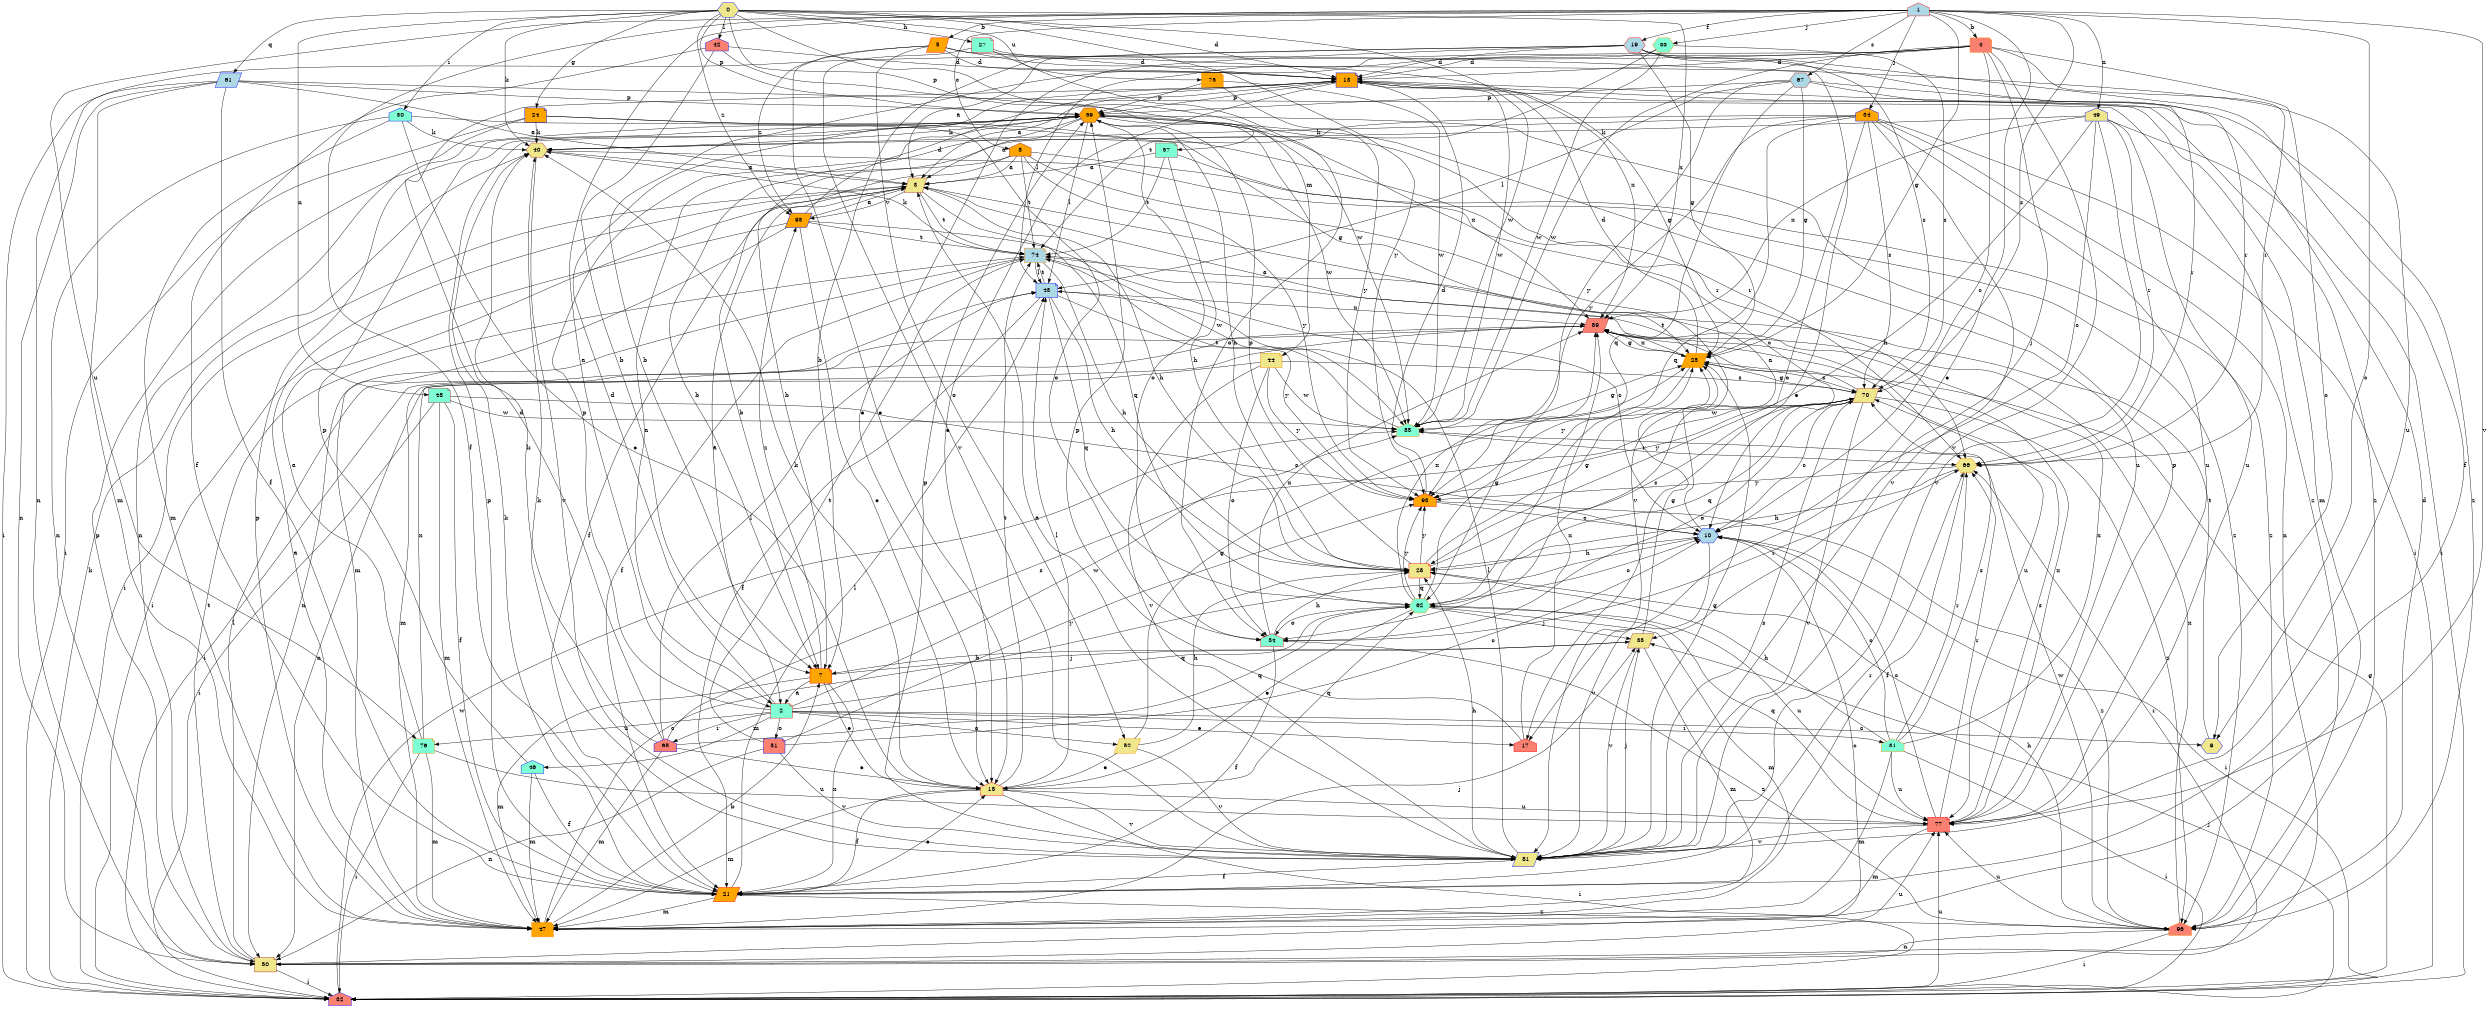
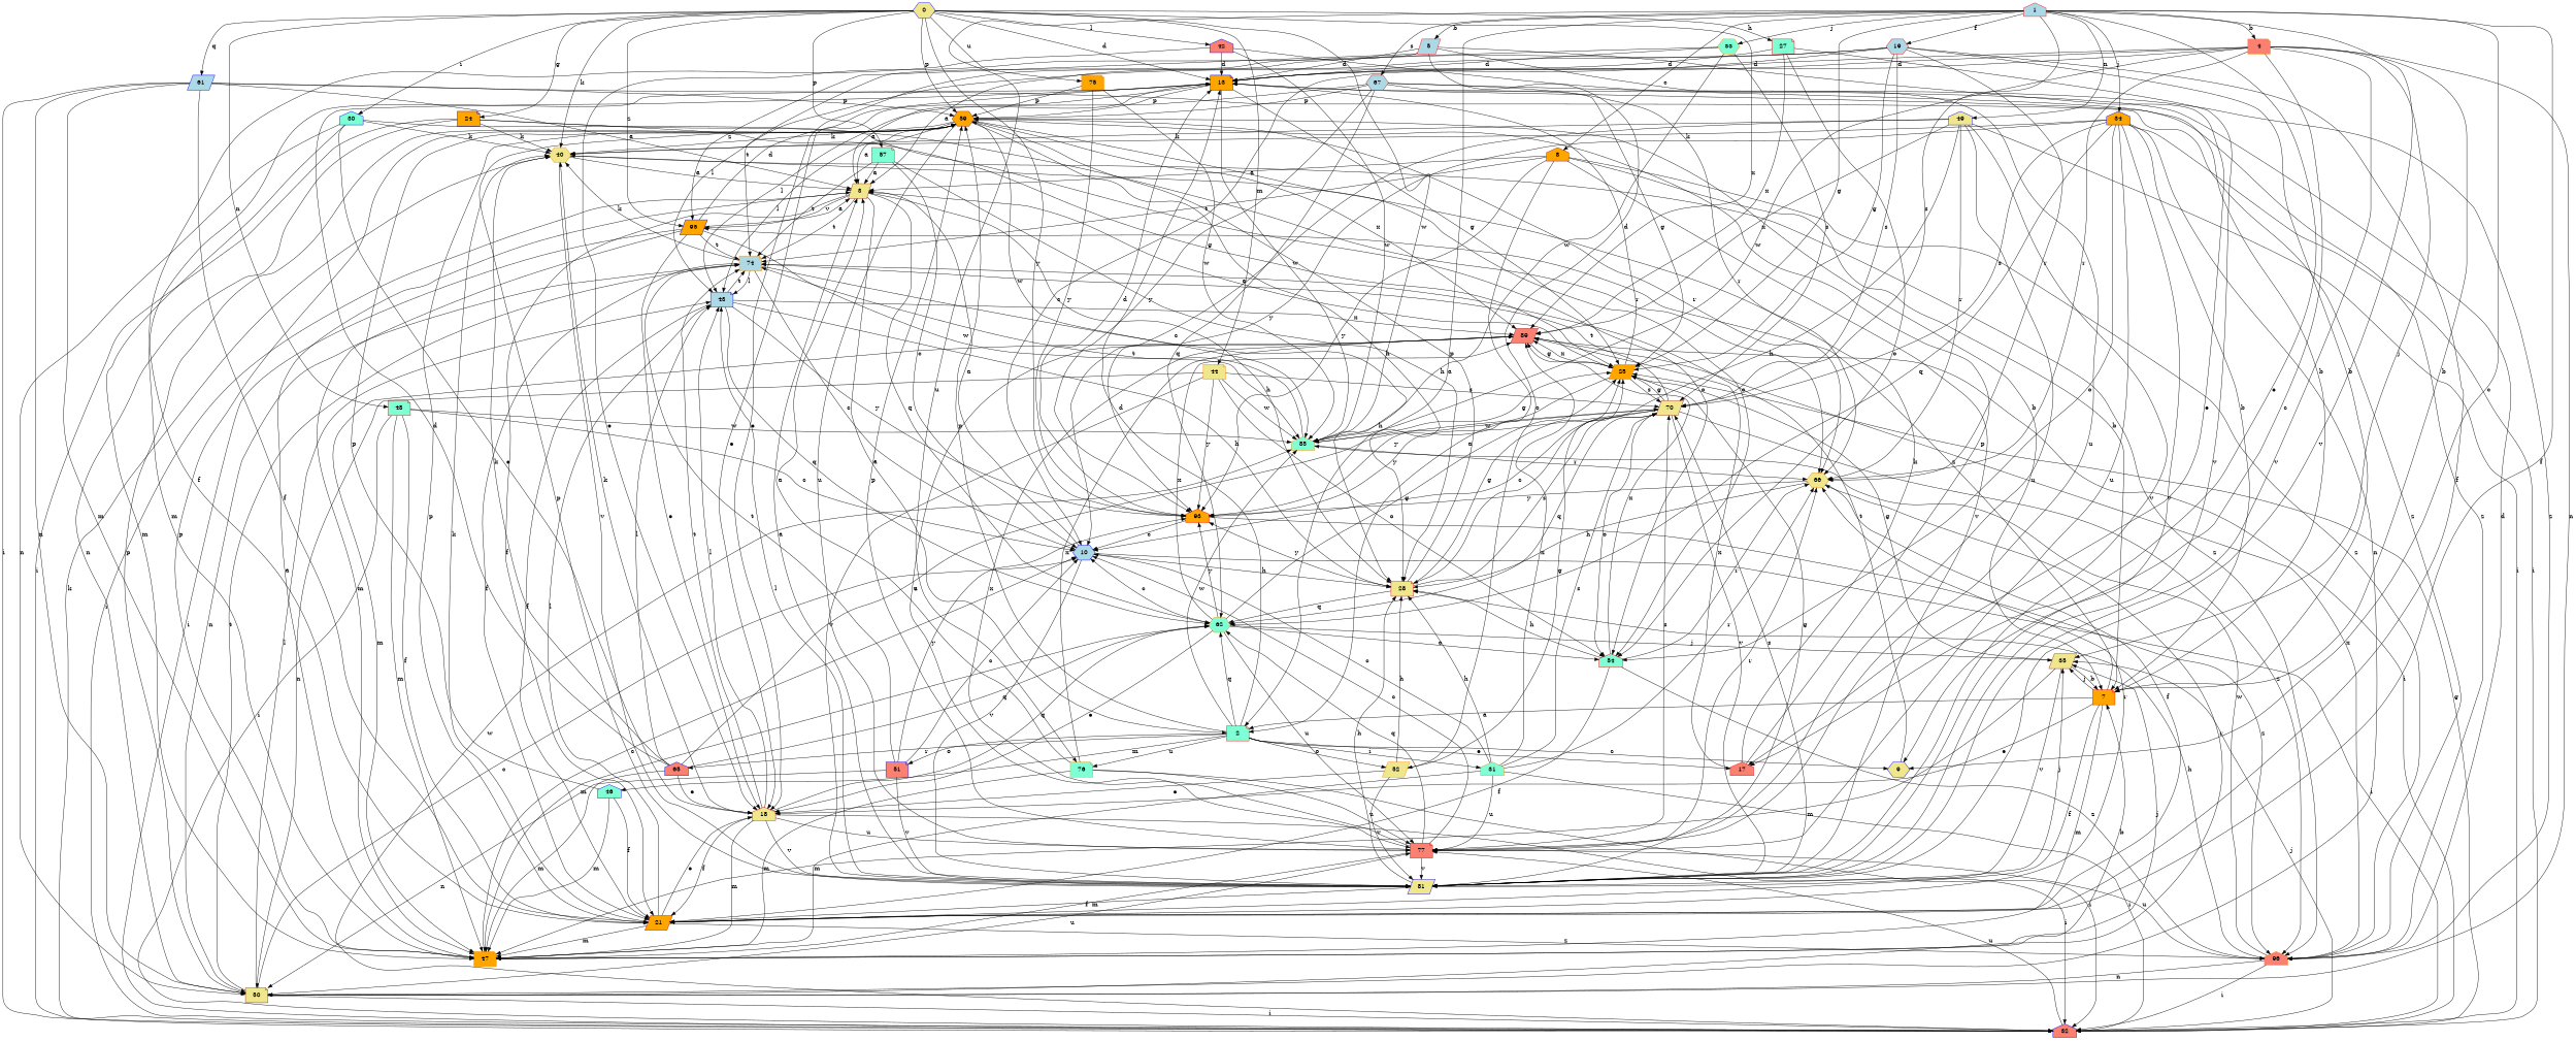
  strict digraph {
    node [color=blue fillcolor=khaki shape=note style=filled]
    0 [shape=hexagon]
    13 [fillcolor=orange]
    24 [fillcolor=orange]
    27 [color=red fillcolor=aquamarine]
    30 [fillcolor=aquamarine shape=house]
-   40 [color=brown shape=hexagon]
+   40 [color=darkorange shape=hexagon]
    42 [fillcolor=salmon shape=house]
    44 [color=darkorange]
    48 [color=brown fillcolor=aquamarine]
    57 [color=brown fillcolor=aquamarine]
    59 [color=brown fillcolor=orange shape=hexagon]
    61 [fillcolor=lightblue shape=parallelogram]
    75 [color=darkorange fillcolor=orange]
    85 [color=darkorange fillcolor=aquamarine shape=house]
    89 [color=brown fillcolor=salmon shape=parallelogram]
    93 [color=red fillcolor=orange shape=house]
    95 [fillcolor=orange shape=parallelogram]
    25 [color=darkorange fillcolor=orange shape=parallelogram]
    3 [color=brown shape=parallelogram]
    18 [color=red shape=house]
    47 [color=darkorange fillcolor=orange]
    96 [color=darkorange fillcolor=salmon shape=house]
    32 [fillcolor=salmon shape=house]
    50 [color=brown]
    66 [color=darkorange shape=hexagon]
    81 [shape=parallelogram]
    54 [color=red fillcolor=aquamarine shape=house]
    21 [color=red fillcolor=orange shape=parallelogram]
    7 [color=red fillcolor=orange]
    70 [color=brown shape=parallelogram]
    10 [fillcolor=lightblue shape=hexagon]
    28 [color=red]
    74 [color=darkorange fillcolor=lightblue]
    43 [fillcolor=lightblue]
    77 [color=red fillcolor=salmon]
    1 [color=red fillcolor=lightblue shape=house]
    2 [color=red fillcolor=aquamarine]
    4 [color=darkorange fillcolor=salmon]
-   5 [color=red fillcolor=orange shape=parallelogram]
+   5 [color=red fillcolor=lightblue shape=parallelogram]
    8 [color=brown fillcolor=orange shape=house]
    9 [shape=hexagon]
    17 [color=red fillcolor=salmon shape=house]
    19 [color=red fillcolor=lightblue shape=hexagon]
    33 [color=darkorange fillcolor=aquamarine shape=hexagon]
    34 [fillcolor=orange shape=house]
    49 [shape=house]
    67 [color=brown fillcolor=lightblue shape=hexagon]
    76 [color=darkorange fillcolor=aquamarine]
    31 [color=darkorange fillcolor=aquamarine shape=house]
    46 [fillcolor=aquamarine shape=house]
    51 [fillcolor=salmon]
    52 [color=darkorange shape=parallelogram]
    62 [color=darkorange fillcolor=aquamarine shape=hexagon]
    65 [fillcolor=salmon shape=house]
    35 [color=brown shape=parallelogram]
    0 -> 13 [label=d]
    0 -> 24 [label=g]
    0 -> 27 [label=h]
    0 -> 30 [label=i]
    0 -> 40 [label=k]
    0 -> 42 [label=l]
    0 -> 44 [label=m]
    0 -> 48 [label=n]
    0 -> 57 [label=p]
    0 -> 59 [label=p]
    0 -> 61 [label=q]
    0 -> 75 [label=u]
    0 -> 85 [label=w]
    0 -> 89 [label=x]
    0 -> 93 [label=y]
    0 -> 95 [label=z]
    13 -> 59 [label=p]
    13 -> 85 [label=w]
    13 -> 25 [label=g]
    13 -> 3 [label=a]
    13 -> 18 [label=e]
    13 -> 47 [label=m]
    13 -> 96 [label=z]
    24 -> 40 [label=k]
    24 -> 25 [label=g]
    24 -> 32 [label=i]
    24 -> 50 [label=n]
    24 -> 66 [label=r]
    27 -> 13 [label=d]
    27 -> 89 [label=x]
    27 -> 81 [label=v]
    27 -> 54 [label=o]
    30 -> 40 [label=k]
    30 -> 18 [label=e]
    30 -> 47 [label=m]
    30 -> 50 [label=n]
    30 -> 54 [label=o]
    40 -> 3 [label=a]
    40 -> 96 [label=z]
    40 -> 81 [label=v]
    42 -> 13 [label=d]
    42 -> 85 [label=w]
    42 -> 21 [label=f]
    42 -> 7 [label=b]
    44 -> 85 [label=w]
    44 -> 93 [label=y]
    44 -> 50 [label=n]
    44 -> 81 [label=v]
    44 -> 54 [label=o]
    44 -> 70 [label=s]
    48 -> 85 [label=w]
    48 -> 47 [label=m]
    48 -> 32 [label=i]
    48 -> 21 [label=f]
    48 -> 10 [label=c]
    57 -> 3 [label=a]
    57 -> 10 [label=c]
    57 -> 28 [label=h]
    57 -> 74 [label=t]
    59 -> 40 [label=k]
    59 -> 85 [label=w]
    59 -> 89 [label=x]
    59 -> 3 [label=a]
    59 -> 66 [label=r]
    59 -> 54 [label=o]
    59 -> 7 [label=b]
    59 -> 28 [label=h]
    59 -> 43 [label=l]
    59 -> 77 [label=u]
    61 -> 59 [label=p]
    61 -> 3 [label=a]
    61 -> 47 [label=m]
    61 -> 96 [label=z]
    61 -> 32 [label=i]
    61 -> 50 [label=n]
    61 -> 21 [label=f]
    75 -> 59 [label=p]
    75 -> 85 [label=w]
    75 -> 93 [label=y]
    85 -> 25 [label=g]
    85 -> 66 [label=r]
    85 -> 74 [label=t]
    89 -> 25 [label=g]
    89 -> 47 [label=m]
    89 -> 32 [label=i]
    89 -> 77 [label=u]
    93 -> 13 [label=d]
    93 -> 96 [label=z]
    93 -> 10 [label=c]
    95 -> 13 [label=d]
    95 -> 85 [label=w]
    95 -> 3 [label=a]
    95 -> 18 [label=e]
    95 -> 47 [label=m]
    95 -> 32 [label=i]
    95 -> 74 [label=t]
    25 -> 13 [label=d]
    25 -> 89 [label=x]
    25 -> 93 [label=y]
    25 -> 3 [label=a]
    25 -> 70 [label=s]
    3 -> 95 [label=v]
    3 -> 32 [label=i]
    3 -> 21 [label=f]
    3 -> 28 [label=h]
    3 -> 74 [label=t]
    3 -> 2 [label=a]
    3 -> 62 [label=q]
    18 -> 40 [label=k]
    18 -> 47 [label=m]
    18 -> 32 [label=i]
    18 -> 81 [label=v]
    18 -> 21 [label=f]
    18 -> 74 [label=t]
    18 -> 43 [label=l]
    18 -> 77 [label=u]
    18 -> 62 [label=q]
    47 -> 59 [label=p]
    47 -> 3 [label=a]
    47 -> 7 [label=b]
    47 -> 10 [label=c]
    47 -> 35 [label=j]
    96 -> 13 [label=d]
    96 -> 85 [label=w]
    96 -> 89 [label=x]
    96 -> 32 [label=i]
    96 -> 50 [label=n]
    96 -> 28 [label=h]
    96 -> 77 [label=u]
    32 -> 40 [label=k]
    32 -> 85 [label=w]
    32 -> 25 [label=g]
    32 -> 77 [label=u]
    32 -> 35 [label=j]
    50 -> 59 [label=p]
    50 -> 32 [label=i]
    50 -> 66 [label=r]
    50 -> 10 [label=c]
    50 -> 74 [label=t]
    50 -> 43 [label=l]
    50 -> 77 [label=u]
    66 -> 93 [label=y]
    66 -> 21 [label=f]
    66 -> 28 [label=h]
-   81 -> 40 [label=k]
+   17 -> 40 [label=k]
    81 -> 59 [label=p]
    81 -> 25 [label=g]
    81 -> 3 [label=a]
    81 -> 21 [label=f]
    81 -> 70 [label=s]
    81 -> 28 [label=h]
    81 -> 43 [label=l]
    81 -> 35 [label=j]
    54 -> 89 [label=x]
    54 -> 96 [label=z]
    54 -> 66 [label=r]
    54 -> 21 [label=f]
    54 -> 28 [label=h]
    21 -> 40 [label=k]
    21 -> 59 [label=p]
    21 -> 18 [label=e]
    21 -> 47 [label=m]
    21 -> 96 [label=z]
    21 -> 66 [label=r]
    21 -> 43 [label=l]
    7 -> 95 [label=z]
    7 -> 18 [label=e]
    7 -> 47 [label=m]
-   7 -> 21 [label=x]
+   7 -> 21 [label=f]
    7 -> 2 [label=a]
    7 -> 35 [label=j]
    70 -> 85 [label=w]
    70 -> 93 [label=y]
    70 -> 25 [label=g]
    70 -> 96 [label=z]
    70 -> 81 [label=v]
    70 -> 54 [label=o]
    70 -> 10 [label=c]
    70 -> 74 [label=t]
    70 -> 62 [label=q]
    10 -> 3 [label=a]
    10 -> 32 [label=i]
    10 -> 81 [label=v]
    10 -> 28 [label=h]
    28 -> 59 [label=p]
    28 -> 93 [label=y]
    28 -> 25 [label=g]
    28 -> 70 [label=s]
    28 -> 62 [label=q]
    74 -> 40 [label=k]
    74 -> 50 [label=n]
    74 -> 21 [label=f]
    74 -> 10 [label=c]
    74 -> 28 [label=h]
    74 -> 43 [label=l]
    43 -> 89 [label=x]
    43 -> 93 [label=y]
    43 -> 21 [label=f]
    43 -> 28 [label=h]
    43 -> 74 [label=t]
    43 -> 62 [label=q]
    77 -> 59 [label=p]
    77 -> 89 [label=x]
    77 -> 47 [label=m]
    77 -> 66 [label=r]
    77 -> 81 [label=v]
    77 -> 70 [label=s]
    77 -> 10 [label=c]
    77 -> 62 [label=q]
    1 -> 25 [label=g]
    1 -> 81 [label=v]
    1 -> 21 [label=f]
    1 -> 70 [label=s]
    1 -> 2 [label=a]
    1 -> 4 [label=b]
    1 -> 5 [label=b]
    1 -> 8 [label=c]
    1 -> 9 [label=c]
    1 -> 17 [label=e]
    1 -> 19 [label=f]
    1 -> 33 [label=j]
    1 -> 34 [label=j]
    1 -> 49 [label=n]
    1 -> 67 [label=s]
    1 -> 76 [label=u]
    2 -> 13 [label=d]
    2 -> 59 [label=p]
    2 -> 85 [label=w]
    2 -> 9 [label=c]
    2 -> 17 [label=e]
    2 -> 76 [label=u]
    2 -> 31 [label=i]
    2 -> 46 [label=m]
    2 -> 51 [label=o]
    2 -> 52 [label=o]
    2 -> 62 [label=q]
    2 -> 65 [label=r]
    4 -> 13 [label=d]
    4 -> 85 [label=w]
    4 -> 50 [label=n]
    4 -> 66 [label=r]
    4 -> 81 [label=v]
    4 -> 7 [label=b]
    4 -> 10 [label=c]
    4 -> 43 [label=l]
    4 -> 9 [label=c]
    4 -> 35 [label=j]
    5 -> 13 [label=d]
    5 -> 95 [label=z]
    5 -> 18 [label=e]
    5 -> 77 [label=u]
    5 -> 17 [label=e]
    5 -> 52 [label=o]
    8 -> 93 [label=y]
    8 -> 3 [label=a]
    8 -> 96 [label=z]
    8 -> 81 [label=v]
    8 -> 7 [label=b]
    8 -> 74 [label=t]
    8 -> 2 [label=a]
    9 -> 74 [label=t]
    17 -> 59 [label=p]
    17 -> 89 [label=x]
    19 -> 13 [label=d]
    19 -> 25 [label=g]
    19 -> 3 [label=a]
    19 -> 18 [label=e]
    19 -> 66 [label=r]
    19 -> 21 [label=f]
    19 -> 7 [label=b]
    19 -> 70 [label=s]
    33 -> 13 [label=d]
    33 -> 85 [label=w]
    33 -> 70 [label=s]
    33 -> 74 [label=t]
    34 -> 40 [label=k]
    34 -> 93 [label=y]
    34 -> 32 [label=i]
    34 -> 50 [label=n]
    34 -> 81 [label=v]
    34 -> 54 [label=o]
    34 -> 7 [label=b]
    34 -> 70 [label=s]
    34 -> 77 [label=u]
    34 -> 62 [label=q]
    49 -> 40 [label=k]
    49 -> 89 [label=x]
    49 -> 32 [label=i]
    49 -> 66 [label=r]
    49 -> 81 [label=v]
    49 -> 10 [label=c]
    49 -> 28 [label=h]
    49 -> 77 [label=u]
    67 -> 59 [label=p]
    67 -> 93 [label=y]
    67 -> 25 [label=g]
    67 -> 96 [label=z]
    67 -> 66 [label=r]
    67 -> 43 [label=l]
    67 -> 62 [label=q]
    76 -> 89 [label=x]
    76 -> 3 [label=a]
    76 -> 47 [label=m]
    76 -> 32 [label=i]
    76 -> 77 [label=u]
    31 -> 89 [label=x]
    31 -> 47 [label=m]
    31 -> 32 [label=i]
    31 -> 66 [label=r]
    31 -> 70 [label=s]
    31 -> 10 [label=c]
    31 -> 28 [label=h]
    31 -> 77 [label=u]
    46 -> 59 [label=p]
    46 -> 47 [label=m]
    46 -> 21 [label=f]
    51 -> 93 [label=y]
    51 -> 50 [label=n]
    51 -> 81 [label=v]
    51 -> 10 [label=c]
    51 -> 74 [label=t]
    52 -> 25 [label=g]
    52 -> 18 [label=e]
    52 -> 81 [label=v]
    52 -> 28 [label=h]
    62 -> 89 [label=x]
    62 -> 93 [label=y]
    62 -> 25 [label=g]
    62 -> 18 [label=e]
    62 -> 47 [label=m]
    62 -> 54 [label=o]
    62 -> 10 [label=c]
    62 -> 77 [label=u]
    62 -> 35 [label=j]
    65 -> 13 [label=d]
    65 -> 40 [label=k]
    65 -> 18 [label=e]
    65 -> 47 [label=m]
    65 -> 70 [label=s]
    65 -> 43 [label=l]
    65 -> 62 [label=q]
    35 -> 25 [label=g]
    35 -> 47 [label=m]
    35 -> 81 [label=v]
    35 -> 7 [label=b]
  }
